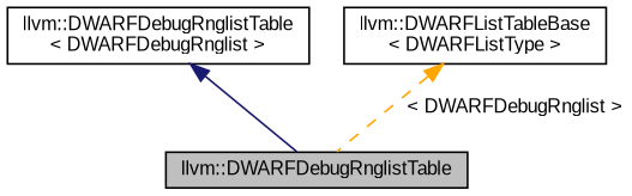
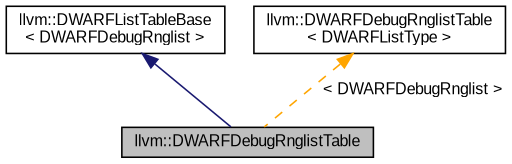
  digraph {
    fontname="Liberation Sans"
    node [color=black fontname="Liberation Sans" fontsize=10 shape=box]
    edge [dir=back fontname="Liberation Sans" fontsize=10 labelfontname=Helvetica labelfontsize=10]
    n1 [fillcolor=grey75 fontcolor=black height=0.2 label="llvm::DWARFDebugRnglistTable" style=filled width=0.4]
-   n2 [height=0.2 label="llvm::DWARFDebugRnglistTable\l\< DWARFDebugRnglist \>" width=0.4]
-   n3 [height=0.2 label="llvm::DWARFListTableBase\l\< DWARFListType \>" width=0.4]
+   n2 [height=0.2 label="llvm::DWARFListTableBase\l\< DWARFDebugRnglist \>" width=0.4]
+   n3 [height=0.2 label="llvm::DWARFDebugRnglistTable\l\< DWARFListType \>" width=0.4]
    n2 -> n1 [color=midnightblue style=solid]
    n3 -> n1 [color=orange label=" \< DWARFDebugRnglist \>" style=dashed]
  }
